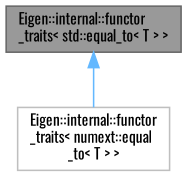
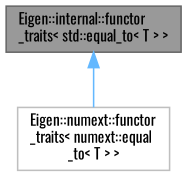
  digraph {
    fontname=Oswald
    node [fontname=Oswald fontsize=10 shape=box style=filled]
    n1 [color=gray40 fillcolor=grey60 fontcolor=black height=0.2 label="Eigen::internal::functor\l_traits\< std::equal_to\< T \> \>" width=0.4]
-   n2 [color=grey75 fillcolor=white height=0.2 label="Eigen::internal::functor\l_traits\< numext::equal\l_to\< T \> \>" width=0.4]
+   n2 [color=grey75 fillcolor=white height=0.2 label="Eigen::numext::functor\l_traits\< numext::equal\l_to\< T \> \>" width=0.4]
    n1 -> n2 [color=steelblue1 dir=back fontname=Oswald fontsize=10 labelfontname=Helvetica labelfontsize=10 style=solid]
  }
